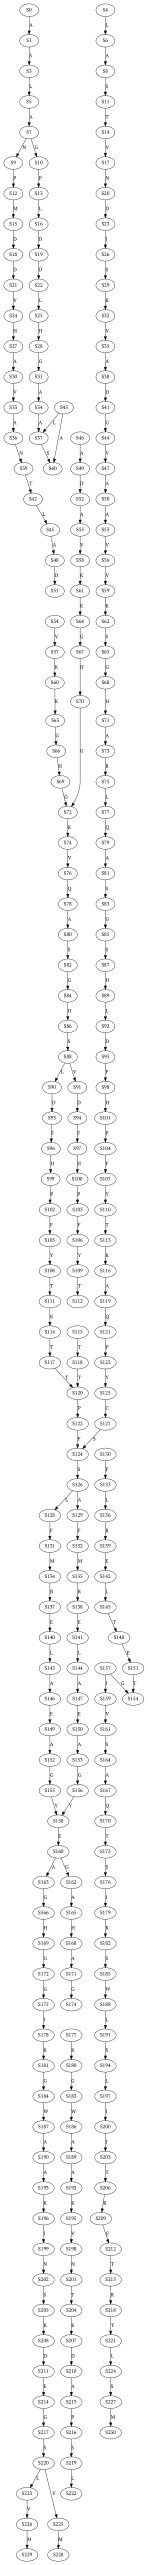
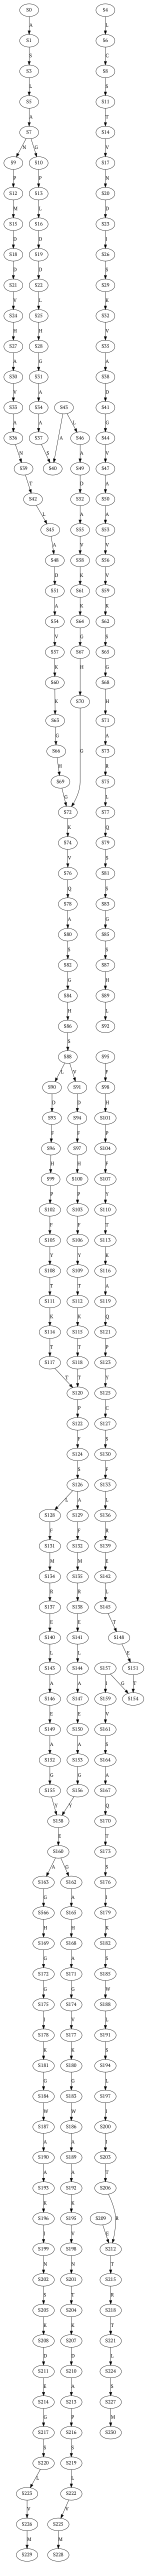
  strict digraph {
    fontname="PT Serif"
    node [fontname="PT Serif"]
    edge [fontname="PT Serif"]
    S0
    S1
    S3
    S5
    S4
    S6
    S7
    S8
    S9
    S10
    S11
    S12
    S13
    S14
    S15
    S16
    S17
    S18
    S19
    S20
    S21
    S22
    S23
    S24
    S25
    S26
    S27
    S28
    S29
    S30
    S31
    S32
    S33
    S34
    S35
    S36
    S37
    S38
    S39
    S40
    S41
    S42
    S44
    S45
    S43
    S46
    S47
    S48
    S49
    S50
    S51
    S52
    S53
    S54
    S55
    S56
    S57
    S58
    S59
    S60
    S61
    S62
    S63
    S64
    S65
    S66
    S67
    S68
    S69
    S70
    S71
    S72
    S73
    S74
    S75
    S76
    S77
    S78
    S79
    S80
    S81
    S82
    S83
    S84
    S85
    S86
    S87
    S88
    S89
    S90
    S91
    S92
    S93
    S94
    S95
    S96
    S97
    S98
    S99
    S100
    S101
    S102
    S103
    S104
    S105
    S106
    S107
    S108
    S109
    S110
    S111
    S112
    S113
    S114
    S115
    S116
    S117
    S118
    S119
    S120
    S121
    S122
    S123
    S124
    S125
    S126
    S127
    S128
    S129
    S130
    S131
    S132
    S133
    S134
    S135
    S136
    S137
    S138
    S139
    S140
    S141
    S142
    S143
    S144
    S145
    S146
    S147
    S148
    S149
    S150
    S151
    S152
    S153
    S154
    S155
    S156
    S158
    S157
    S159
    S160
    S161
    S162
    S163
    S164
    S165
    n166 [label=S566]
    S167
    S168
    S169
    S170
    S171
    S172
    S173
    S174
    S175
    S176
    S177
    S178
    S179
    S180
    S181
    S182
    S183
    S184
    S185
    S186
    S187
    S188
    S189
    S190
    S191
    S192
    S193
    S194
    S195
    S196
    S197
    S198
    S199
    S200
    S201
    S202
    S203
    S204
    S205
    S206
    S207
    S208
    S209
    S210
    S211
    S212
    S213
    S214
    S215
    S216
    S217
    S218
    S219
    S220
    S221
    S222
    S223
    S224
    S225
    S226
    S227
    S228
    S229
    S230
    S0 -> S1 [label=A]
    S1 -> S3 [label=S]
    S3 -> S5 [label=L]
    S5 -> S7 [label=A]
    S4 -> S6 [label=L]
-   S6 -> S8 [label=A]
+   S6 -> S8 [label=C]
    S7 -> S9 [label=N]
    S7 -> S10 [label=G]
    S8 -> S11 [label=S]
    S9 -> S12 [label=P]
    S10 -> S13 [label=P]
    S11 -> S14 [label=T]
    S12 -> S15 [label=M]
    S13 -> S16 [label=L]
    S14 -> S17 [label=V]
    S15 -> S18 [label=D]
    S16 -> S19 [label=D]
    S17 -> S20 [label=N]
    S18 -> S21 [label=D]
    S19 -> S22 [label=D]
    S20 -> S23 [label=D]
    S21 -> S24 [label=V]
    S22 -> S25 [label=L]
    S23 -> S26 [label=I]
    S24 -> S27 [label=H]
    S25 -> S28 [label=H]
    S26 -> S29 [label=S]
    S27 -> S30 [label=A]
    S28 -> S31 [label=G]
    S29 -> S32 [label=K]
    S30 -> S33 [label=V]
    S31 -> S34 [label=A]
    S32 -> S35 [label=V]
    S33 -> S36 [label=A]
    S34 -> S37 [label=A]
    S35 -> S38 [label=A]
    S36 -> S39 [label=N]
    S37 -> S40 [label=S]
    S38 -> S41 [label=D]
    S39 -> S42 [label=T]
    S41 -> S44 [label=G]
    S42 -> S45 [label=L]
    S44 -> S47 [label=V]
    S45 -> S48 [label=A]
    S43 -> S40 [label=A]
-   S43 -> S37 [label=L]
+   S43 -> S46 [label=L]
    S46 -> S49 [label=A]
    S47 -> S50 [label=A]
    S48 -> S51 [label=D]
    S49 -> S52 [label=D]
    S50 -> S53 [label=A]
+   S51 -> S54 [label=A]
    S52 -> S55 [label=A]
    S53 -> S56 [label=V]
    S54 -> S57 [label=V]
    S55 -> S58 [label=V]
    S56 -> S59 [label=V]
    S57 -> S60 [label=K]
    S58 -> S61 [label=K]
    S59 -> S62 [label=K]
    S60 -> S63 [label=K]
    S61 -> S64 [label=K]
    S62 -> S65 [label=S]
    S63 -> S66 [label=G]
    S64 -> S67 [label=G]
    S65 -> S68 [label=G]
    S66 -> S69 [label=H]
    S67 -> S70 [label=H]
    S68 -> S71 [label=H]
    S69 -> S72 [label=G]
    S70 -> S72 [label=G]
    S71 -> S73 [label=A]
    S72 -> S74 [label=K]
    S73 -> S75 [label=R]
    S74 -> S76 [label=V]
    S75 -> S77 [label=L]
    S76 -> S78 [label=Q]
    S77 -> S79 [label=Q]
    S78 -> S80 [label=A]
-   S79 -> S81 [label=A]
+   S79 -> S81 [label=S]
    S80 -> S82 [label=S]
    S81 -> S83 [label=S]
    S82 -> S84 [label=G]
    S83 -> S85 [label=G]
    S84 -> S86 [label=H]
    S85 -> S87 [label=S]
    S86 -> S88 [label=S]
    S87 -> S89 [label=H]
    S88 -> S90 [label=L]
    S88 -> S91 [label=V]
    S89 -> S92 [label=L]
    S90 -> S93 [label=D]
    S91 -> S94 [label=D]
-   S92 -> S95 [label=D]
    S93 -> S96 [label=F]
    S94 -> S97 [label=F]
    S95 -> S98 [label=F]
    S96 -> S99 [label=H]
    S97 -> S100 [label=H]
    S98 -> S101 [label=H]
    S99 -> S102 [label=P]
    S100 -> S103 [label=P]
    S101 -> S104 [label=P]
    S102 -> S105 [label=F]
    S103 -> S106 [label=F]
    S104 -> S107 [label=F]
    S105 -> S108 [label=Y]
    S106 -> S109 [label=Y]
    S107 -> S110 [label=Y]
    S108 -> S111 [label=T]
    S109 -> S112 [label=T]
    S110 -> S113 [label=T]
    S111 -> S114 [label=K]
+   S112 -> S115 [label=K]
    S113 -> S116 [label=K]
    S114 -> S117 [label=T]
    S115 -> S118 [label=T]
    S116 -> S119 [label=A]
    S117 -> S120 [label=T]
    S118 -> S120 [label=T]
    S119 -> S121 [label=Q]
    S120 -> S122 [label=P]
    S121 -> S123 [label=P]
    S122 -> S124 [label=F]
    S123 -> S125 [label=Y]
    S124 -> S126 [label=S]
    S125 -> S127 [label=C]
    S126 -> S128 [label=L]
    S126 -> S129 [label=A]
-   S127 -> S124 [label=S]
+   S127 -> S130 [label=S]
    S128 -> S131 [label=F]
    S129 -> S132 [label=F]
    S130 -> S133 [label=F]
    S131 -> S134 [label=M]
    S132 -> S135 [label=M]
    S133 -> S136 [label=L]
    S134 -> S137 [label=R]
    S135 -> S138 [label=R]
    S136 -> S139 [label=R]
    S137 -> S140 [label=E]
    S138 -> S141 [label=E]
    S139 -> S142 [label=E]
    S140 -> S143 [label=L]
    S141 -> S144 [label=L]
    S142 -> S145 [label=L]
    S143 -> S146 [label=A]
    S144 -> S147 [label=A]
    S145 -> S148 [label=T]
    S146 -> S149 [label=E]
    S147 -> S150 [label=E]
    S148 -> S151 [label=E]
    S149 -> S152 [label=A]
    S150 -> S153 [label=A]
    S151 -> S154 [label=T]
    S152 -> S155 [label=G]
    S153 -> S156 [label=G]
    S155 -> S158 [label=Y]
    S156 -> S158 [label=Y]
    S158 -> S160 [label=E]
    S157 -> S154 [label=G]
    S157 -> S159 [label=I]
    S159 -> S161 [label=V]
    S160 -> S162 [label=G]
    S160 -> S163 [label=A]
    S161 -> S164 [label=S]
    S162 -> S165 [label=A]
    S163 -> n166 [label=G]
    S164 -> S167 [label=A]
    S165 -> S168 [label=H]
    n166 -> S169 [label=H]
    S167 -> S170 [label=Q]
    S168 -> S171 [label=A]
    S169 -> S172 [label=G]
    S170 -> S173 [label=T]
    S171 -> S174 [label=G]
    S172 -> S175 [label=G]
    S173 -> S176 [label=S]
+   S174 -> S177 [label=V]
    S175 -> S178 [label=I]
    S176 -> S179 [label=I]
    S177 -> S180 [label=K]
    S178 -> S181 [label=K]
    S179 -> S182 [label=K]
    S180 -> S183 [label=G]
    S181 -> S184 [label=G]
    S182 -> S185 [label=S]
    S183 -> S186 [label=W]
    S184 -> S187 [label=W]
    S185 -> S188 [label=W]
    S186 -> S189 [label=A]
    S187 -> S190 [label=A]
    S188 -> S191 [label=L]
    S189 -> S192 [label=A]
    S190 -> S193 [label=A]
    S191 -> S194 [label=S]
    S192 -> S195 [label=K]
    S193 -> S196 [label=K]
    S194 -> S197 [label=L]
    S195 -> S198 [label=V]
    S196 -> S199 [label=I]
    S197 -> S200 [label=I]
    S198 -> S201 [label=N]
    S199 -> S202 [label=N]
    S200 -> S203 [label=I]
    S201 -> S204 [label=T]
    S202 -> S205 [label=S]
    S203 -> S206 [label=T]
    S204 -> S207 [label=K]
    S205 -> S208 [label=K]
-   S206 -> S209 [label=R]
+   S206 -> S212 [label=R]
    S207 -> S210 [label=D]
    S208 -> S211 [label=D]
    S209 -> S212 [label=E]
    S210 -> S213 [label=A]
    S211 -> S214 [label=E]
    S212 -> S215 [label=T]
    S213 -> S216 [label=P]
    S214 -> S217 [label=G]
    S215 -> S218 [label=R]
    S216 -> S219 [label=S]
    S217 -> S220 [label=S]
    S218 -> S221 [label=T]
    S219 -> S222 [label=L]
    S220 -> S223 [label=L]
    S221 -> S224 [label=L]
-   S220 -> S225 [label=V]
+   S222 -> S225 [label=V]
    S223 -> S226 [label=V]
    S224 -> S227 [label=S]
    S225 -> S228 [label=M]
    S226 -> S229 [label=M]
    S227 -> S230 [label=M]
  }
